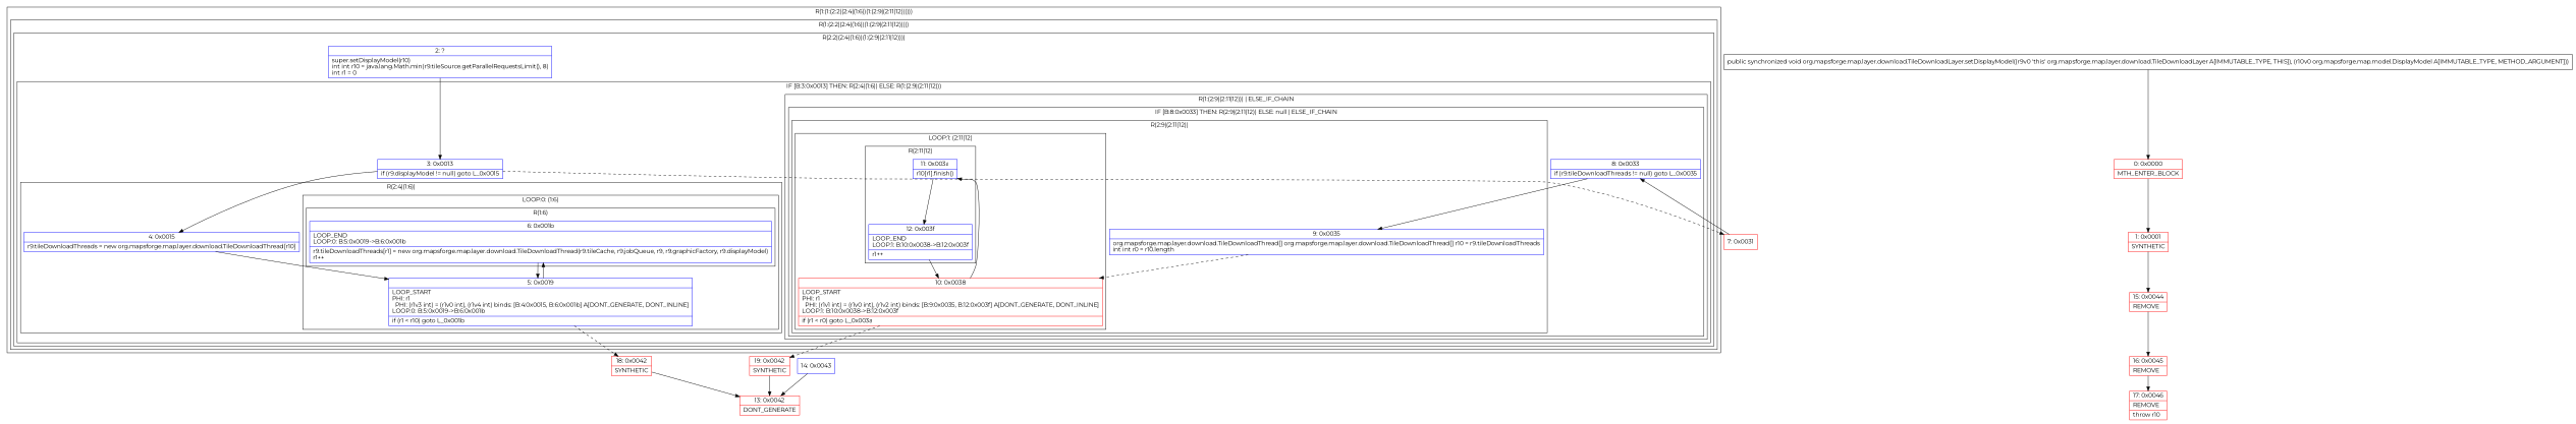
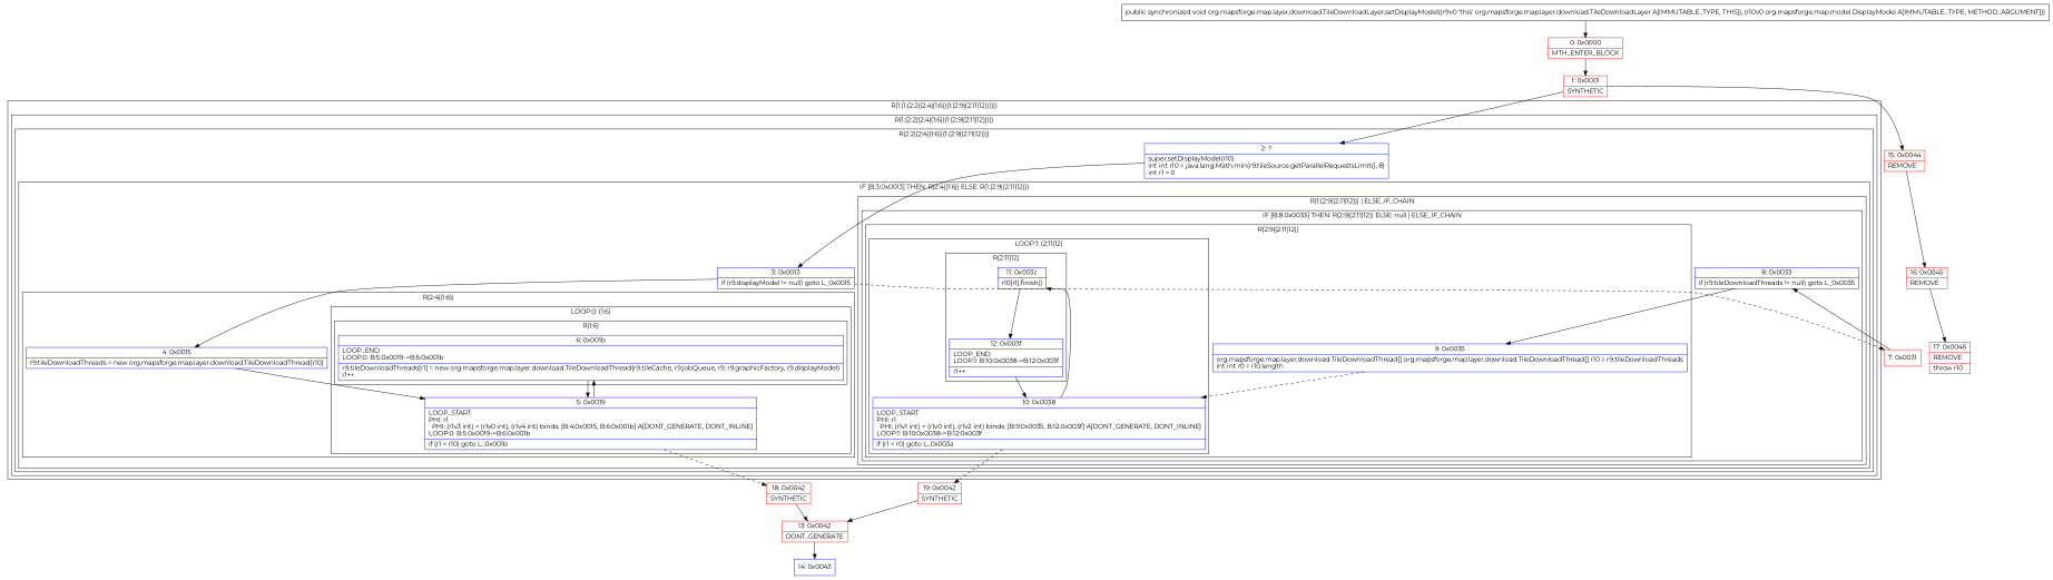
  digraph {
    fontname=Montserrat
    node [color=blue fontname=Montserrat shape=record]
    edge [fontname=Montserrat]
    n1 [label="{6\:\ 0x001b|LOOP_END\lLOOP:0: B:5:0x0019\-\>B:6:0x001b\l|r9.tileDownloadThreads[r1] = new org.mapsforge.map.layer.download.TileDownloadThread(r9.tileCache, r9.jobQueue, r9, r9.graphicFactory, r9.displayModel)\lr1++\l}"]
    n2 [label="{5\:\ 0x0019|LOOP_START\lPHI: r1 \l  PHI: (r1v3 int) = (r1v0 int), (r1v4 int) binds: [B:4:0x0015, B:6:0x001b] A[DONT_GENERATE, DONT_INLINE]\lLOOP:0: B:5:0x0019\-\>B:6:0x001b\l|if (r1 \< r10) goto L_0x001b\l}"]
    n3 [label="{4\:\ 0x0015|r9.tileDownloadThreads = new org.mapsforge.map.layer.download.TileDownloadThread[r10]\l}"]
    n4 [label="{11\:\ 0x003a|r10[r1].finish()\l}"]
    n5 [label="{12\:\ 0x003f|LOOP_END\lLOOP:1: B:10:0x0038\-\>B:12:0x003f\l|r1++\l}"]
-   n6 [color=red label="{10\:\ 0x0038|LOOP_START\lPHI: r1 \l  PHI: (r1v1 int) = (r1v0 int), (r1v2 int) binds: [B:9:0x0035, B:12:0x003f] A[DONT_GENERATE, DONT_INLINE]\lLOOP:1: B:10:0x0038\-\>B:12:0x003f\l|if (r1 \< r0) goto L_0x003a\l}"]
+   n6 [label="{10\:\ 0x0038|LOOP_START\lPHI: r1 \l  PHI: (r1v1 int) = (r1v0 int), (r1v2 int) binds: [B:9:0x0035, B:12:0x003f] A[DONT_GENERATE, DONT_INLINE]\lLOOP:1: B:10:0x0038\-\>B:12:0x003f\l|if (r1 \< r0) goto L_0x003a\l}"]
    n7 [label="{9\:\ 0x0035|org.mapsforge.map.layer.download.TileDownloadThread[] org.mapsforge.map.layer.download.TileDownloadThread[] r10 = r9.tileDownloadThreads\lint int r0 = r10.length\l}"]
    n8 [label="{8\:\ 0x0033|if (r9.tileDownloadThreads != null) goto L_0x0035\l}"]
    n9 [label="{3\:\ 0x0013|if (r9.displayModel != null) goto L_0x0015\l}"]
    n10 [label="{2\:\ ?|super.setDisplayModel(r10)\lint int r10 = java.lang.Math.min(r9.tileSource.getParallelRequestsLimit(), 8)\lint r1 = 0\l}"]
    n11 [color=red label="{18\:\ 0x0042|SYNTHETIC\l}"]
    n12 [color=red label="{19\:\ 0x0042|SYNTHETIC\l}"]
    n13 [color=red label="{7\:\ 0x0031}"]
    n14 [color=red label="{13\:\ 0x0042|DONT_GENERATE\l}"]
    n15 [label="{14\:\ 0x0043}"]
    n16 [color=red label="{0\:\ 0x0000|MTH_ENTER_BLOCK\l}"]
    n17 [color=red label="{1\:\ 0x0001|SYNTHETIC\l}"]
    n18 [color=red label="{15\:\ 0x0044|REMOVE\l}"]
    n19 [color=red label="{16\:\ 0x0045|REMOVE\l}"]
    n20 [color=red label="{17\:\ 0x0046|REMOVE\l|throw r10\l}"]
    n21 [label="{public synchronized void org.mapsforge.map.layer.download.TileDownloadLayer.setDisplayModel((r9v0 'this' org.mapsforge.map.layer.download.TileDownloadLayer A[IMMUTABLE_TYPE, THIS]), (r10v0 org.mapsforge.map.model.DisplayModel A[IMMUTABLE_TYPE, METHOD_ARGUMENT])) }" color=""]
    subgraph cluster_1 {
      label="R(1:(1:(2:2|(2:4|(1:6))(1:(2:9|(2:11|12))))))"
      subgraph cluster_2 {
        label="R(1:(2:2|(2:4|(1:6))(1:(2:9|(2:11|12)))))"
        subgraph cluster_3 {
          label="R(2:2|(2:4|(1:6))(1:(2:9|(2:11|12))))"
          n10
          subgraph cluster_4 {
            label="IF [B:3:0x0013] THEN: R(2:4|(1:6)) ELSE: R(1:(2:9|(2:11|12)))"
            n9
            subgraph cluster_5 {
              label="R(2:4|(1:6))"
              n3
              subgraph cluster_6 {
                label="LOOP:0: (1:6)"
                n2
                subgraph cluster_7 {
                  label="R(1:6)"
                  n1
                }
              }
            }
            subgraph cluster_8 {
              label="R(1:(2:9|(2:11|12))) | ELSE_IF_CHAIN\l"
              subgraph cluster_9 {
                label="IF [B:8:0x0033] THEN: R(2:9|(2:11|12)) ELSE: null | ELSE_IF_CHAIN\l"
                n8
                subgraph cluster_10 {
                  label="R(2:9|(2:11|12))"
                  n7
                  subgraph cluster_11 {
                    label="LOOP:1: (2:11|12)"
                    n6
                    subgraph cluster_12 {
                      label="R(2:11|12)"
                      n4
                      n5
                    }
                  }
                }
              }
            }
          }
        }
      }
    }
    n1 -> n2
    n2 -> n1
    n2 -> n11 [style=dashed]
    n3 -> n2
    n4 -> n5
    n5 -> n6
    n6 -> n4
    n6 -> n12 [style=dashed]
    n7 -> n6 [style=dashed]
    n8 -> n7
    n9 -> n3
    n9 -> n13 [style=dashed]
    n10 -> n9
    n11 -> n14
    n12 -> n14
    n13 -> n8
-   n15 -> n14
+   n14 -> n15
    n16 -> n17
+   n17 -> n10
    n17 -> n18
    n18 -> n19
    n19 -> n20
    n21 -> n16
  }
